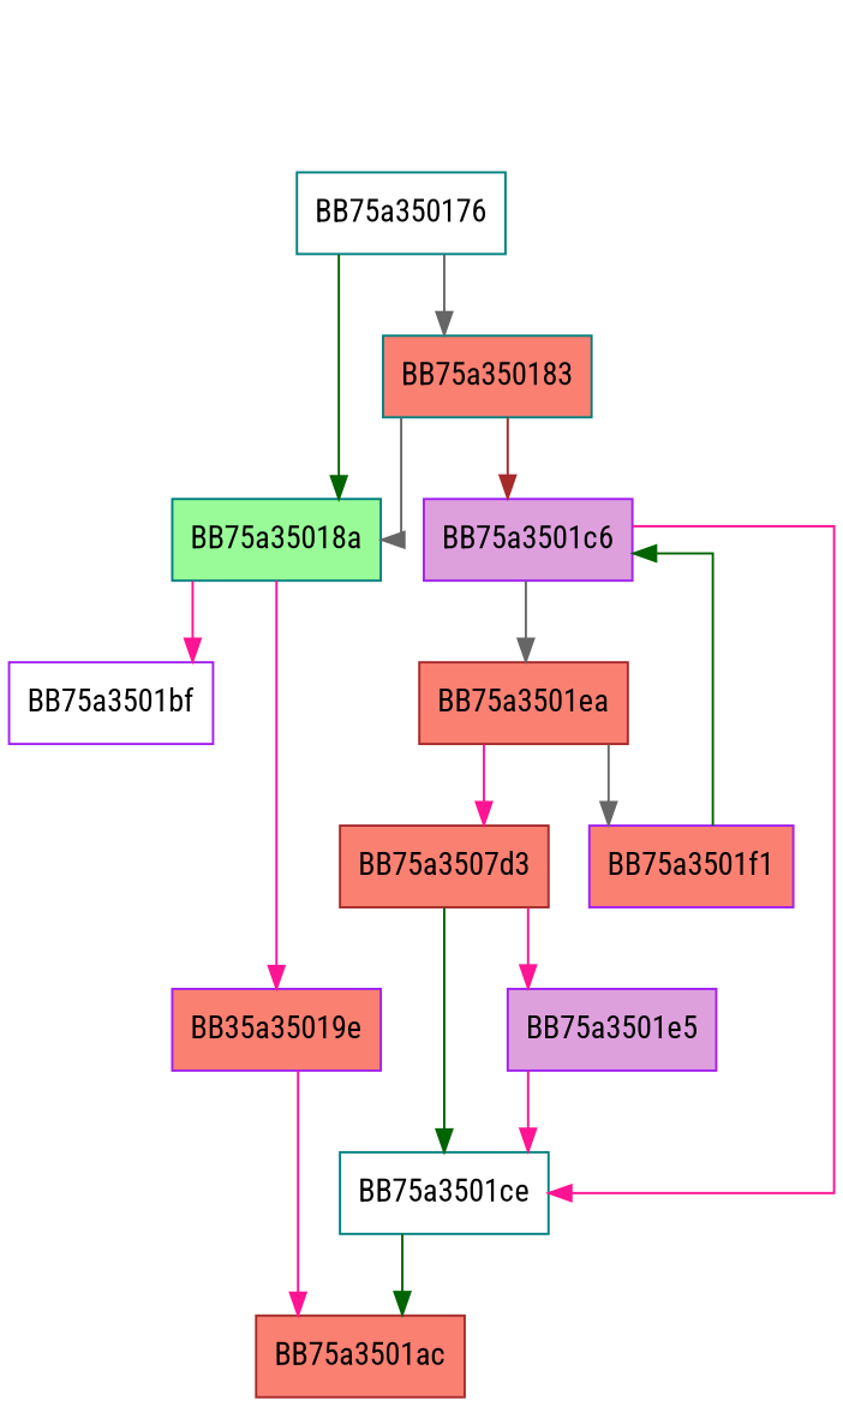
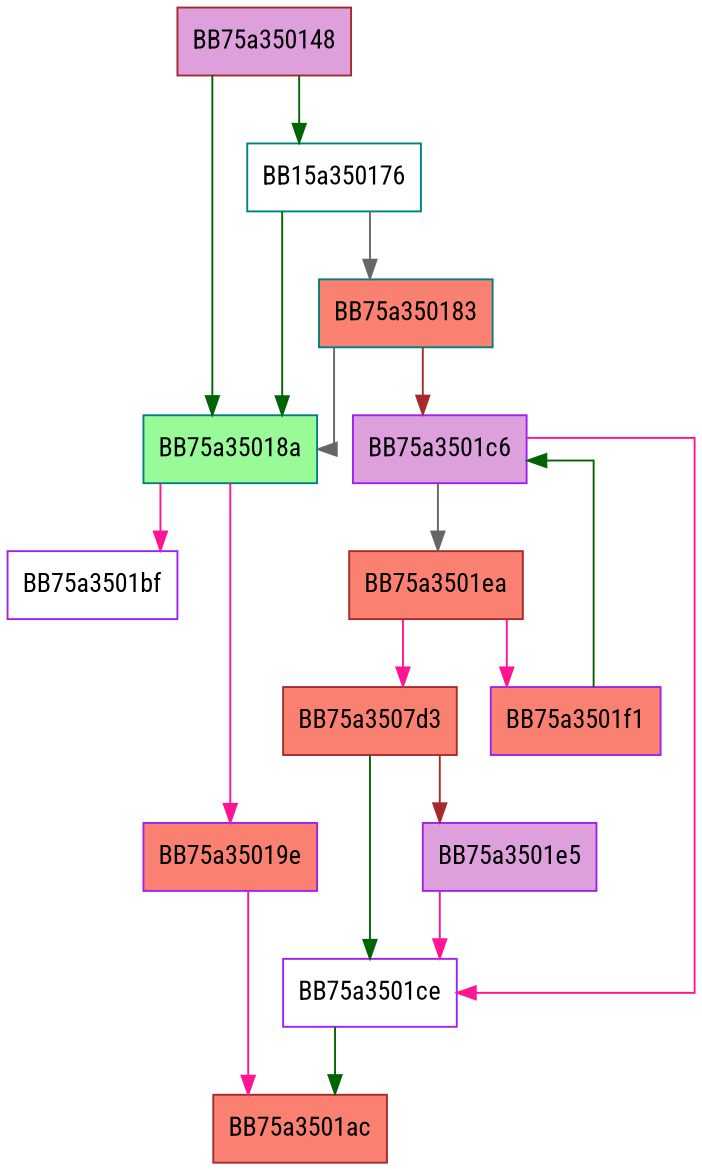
  digraph {
    fontname="Roboto Condensed"
    splines=ortho
    node [color=purple fillcolor=salmon fontname="Roboto Condensed" shape=box style=filled]
    edge [color=darkgreen fontname="Roboto Condensed"]
+   BB75a350148 [color=brown fillcolor=plum]
    BB75a35018a [color=teal fillcolor=palegreen]
-   BB75a350176 [color=teal fillcolor=white]
+   BB75a350176 [color=teal fillcolor=white label=BB15a350176]
    BB75a3501bf [fillcolor=white]
-   BB75a35019e [label=BB35a35019e]
+   BB75a35019e
    BB75a350183 [color=teal]
    BB75a3501ac [color=brown]
    BB75a3501c6 [fillcolor=plum]
    BB75a3501ea [color=brown]
-   BB75a3501ce [color=teal fillcolor=white]
+   BB75a3501ce [fillcolor=white]
    n11 [color=brown label=BB75a3507d3]
    BB75a3501f1
    BB75a3501e5 [fillcolor=plum]
+   BB75a350148 -> BB75a35018a
+   BB75a350148 -> BB75a350176
    BB75a35018a -> BB75a3501bf [color=deeppink]
    BB75a35018a -> BB75a35019e [color=deeppink]
    BB75a350176 -> BB75a35018a
    BB75a350176 -> BB75a350183 [color=gray40]
    BB75a35019e -> BB75a3501ac [color=deeppink]
    BB75a350183 -> BB75a35018a [color=gray40]
    BB75a350183 -> BB75a3501c6 [color=brown]
    BB75a3501c6 -> BB75a3501ea [color=gray40]
    BB75a3501c6 -> BB75a3501ce [color=deeppink]
    BB75a3501ea -> n11 [color=deeppink]
-   BB75a3501ea -> BB75a3501f1 [color=gray40]
+   BB75a3501ea -> BB75a3501f1 [color=deeppink]
    BB75a3501ce -> BB75a3501ac
    n11 -> BB75a3501ce
-   n11 -> BB75a3501e5 [color=deeppink]
+   n11 -> BB75a3501e5 [color=brown]
    BB75a3501f1 -> BB75a3501c6
    BB75a3501e5 -> BB75a3501ce [color=deeppink]
  }
